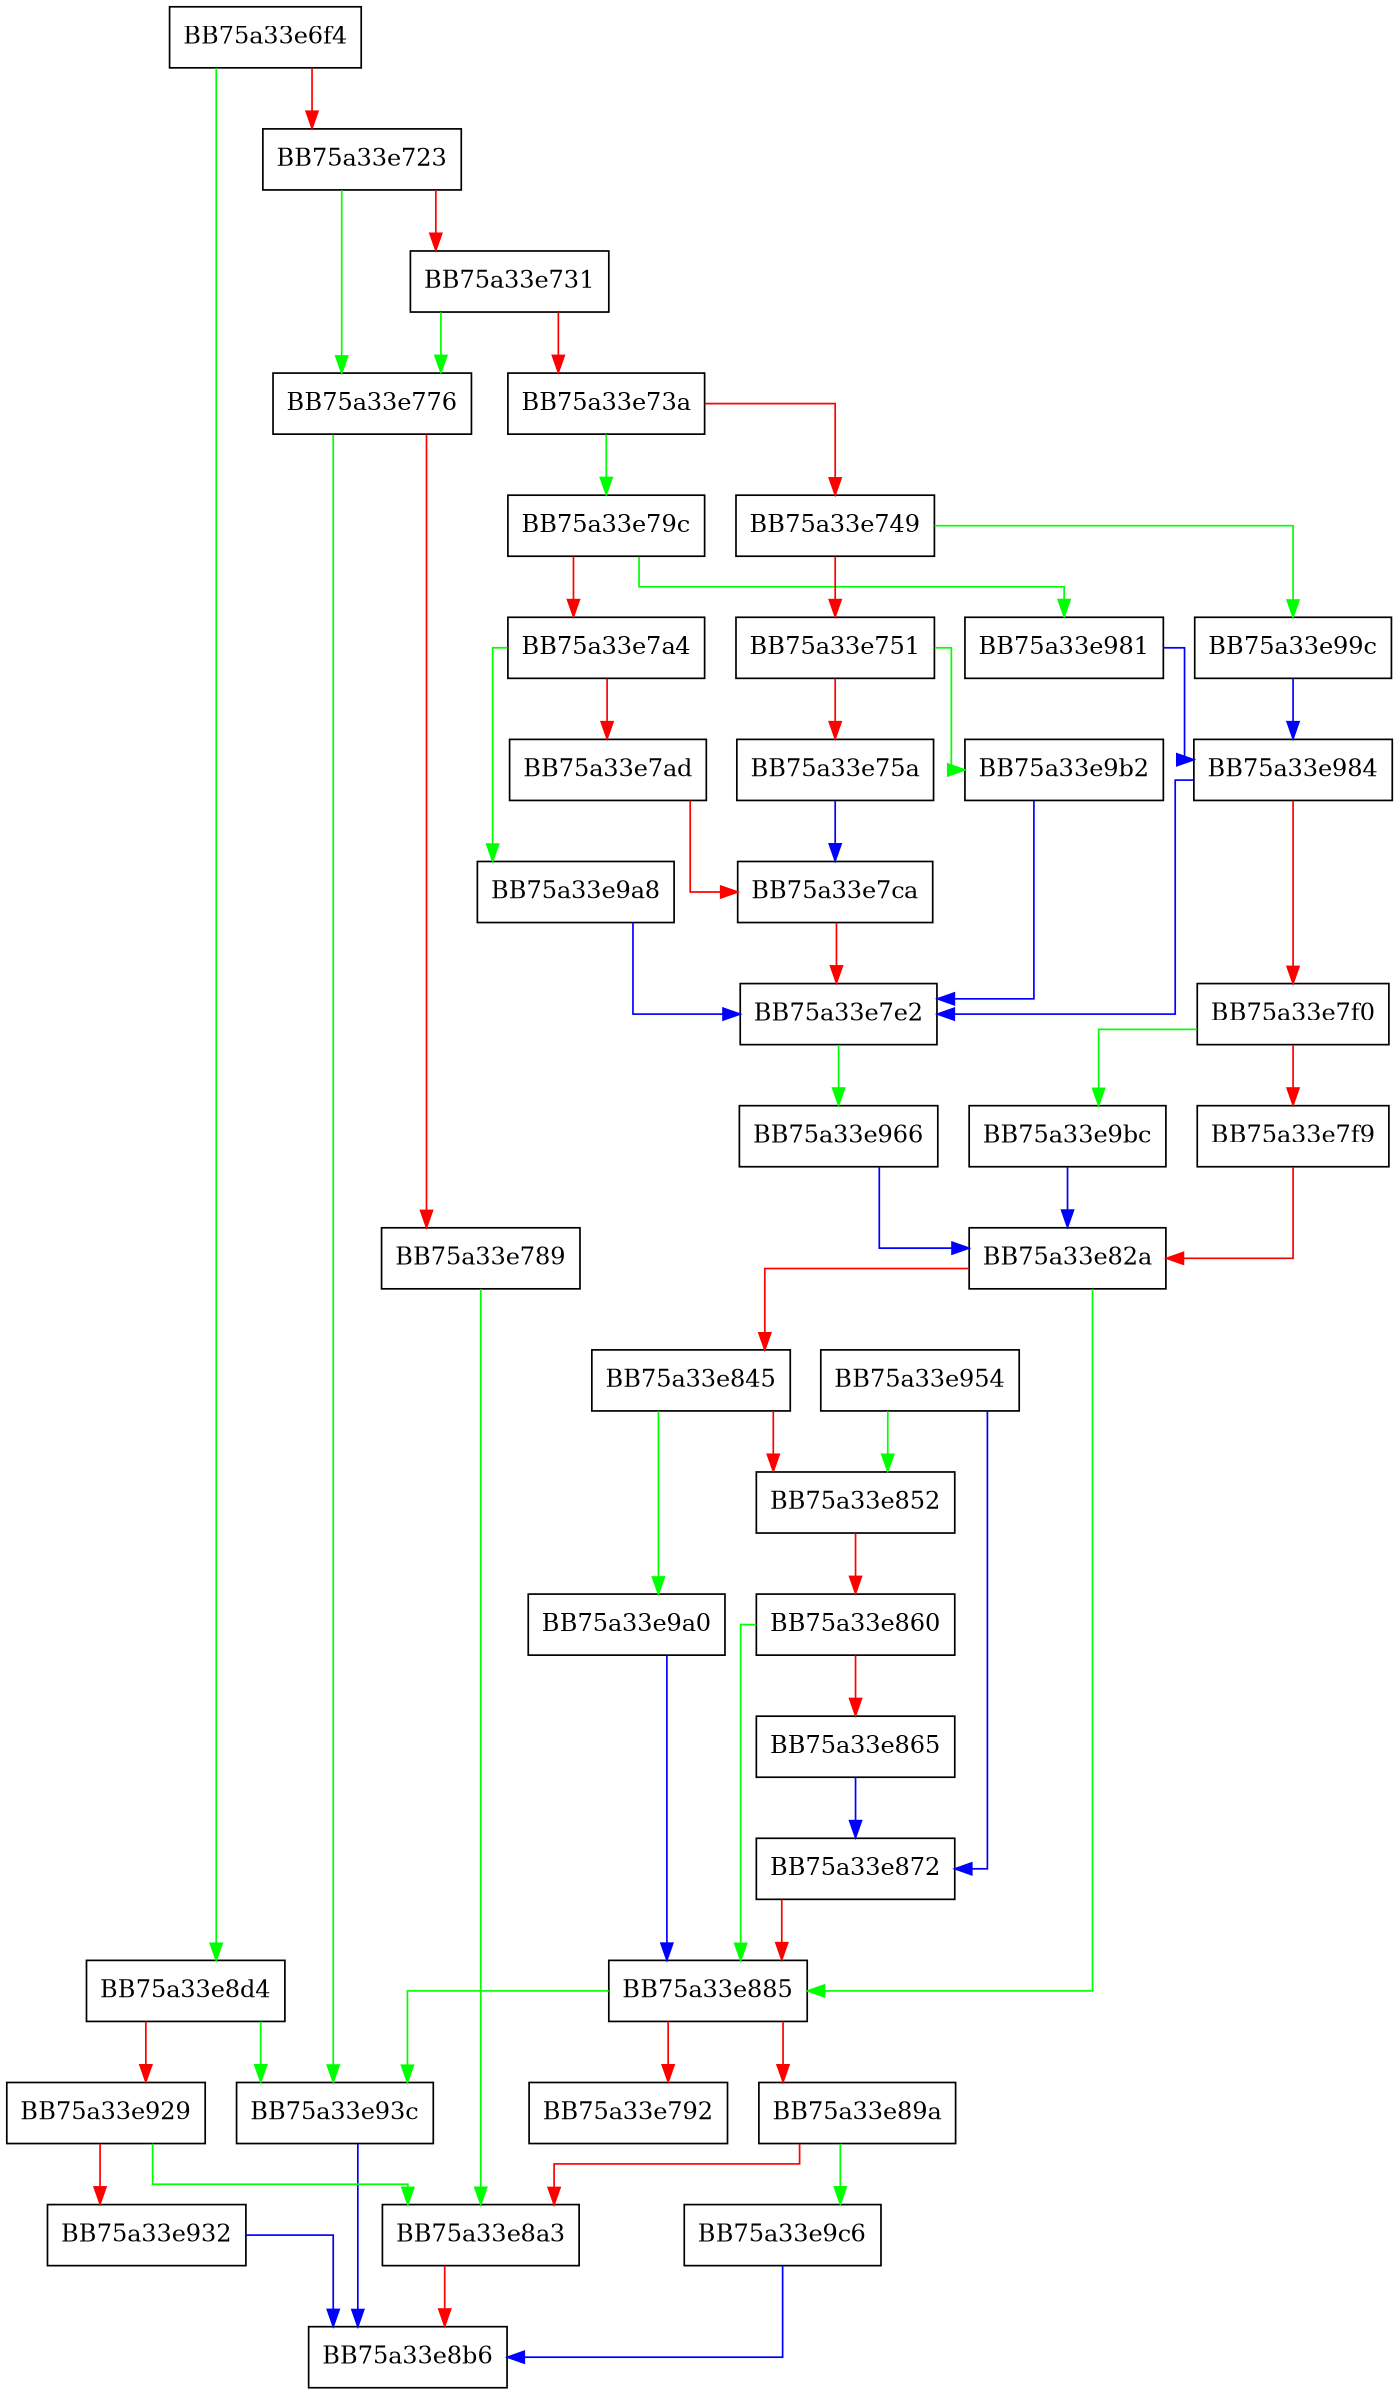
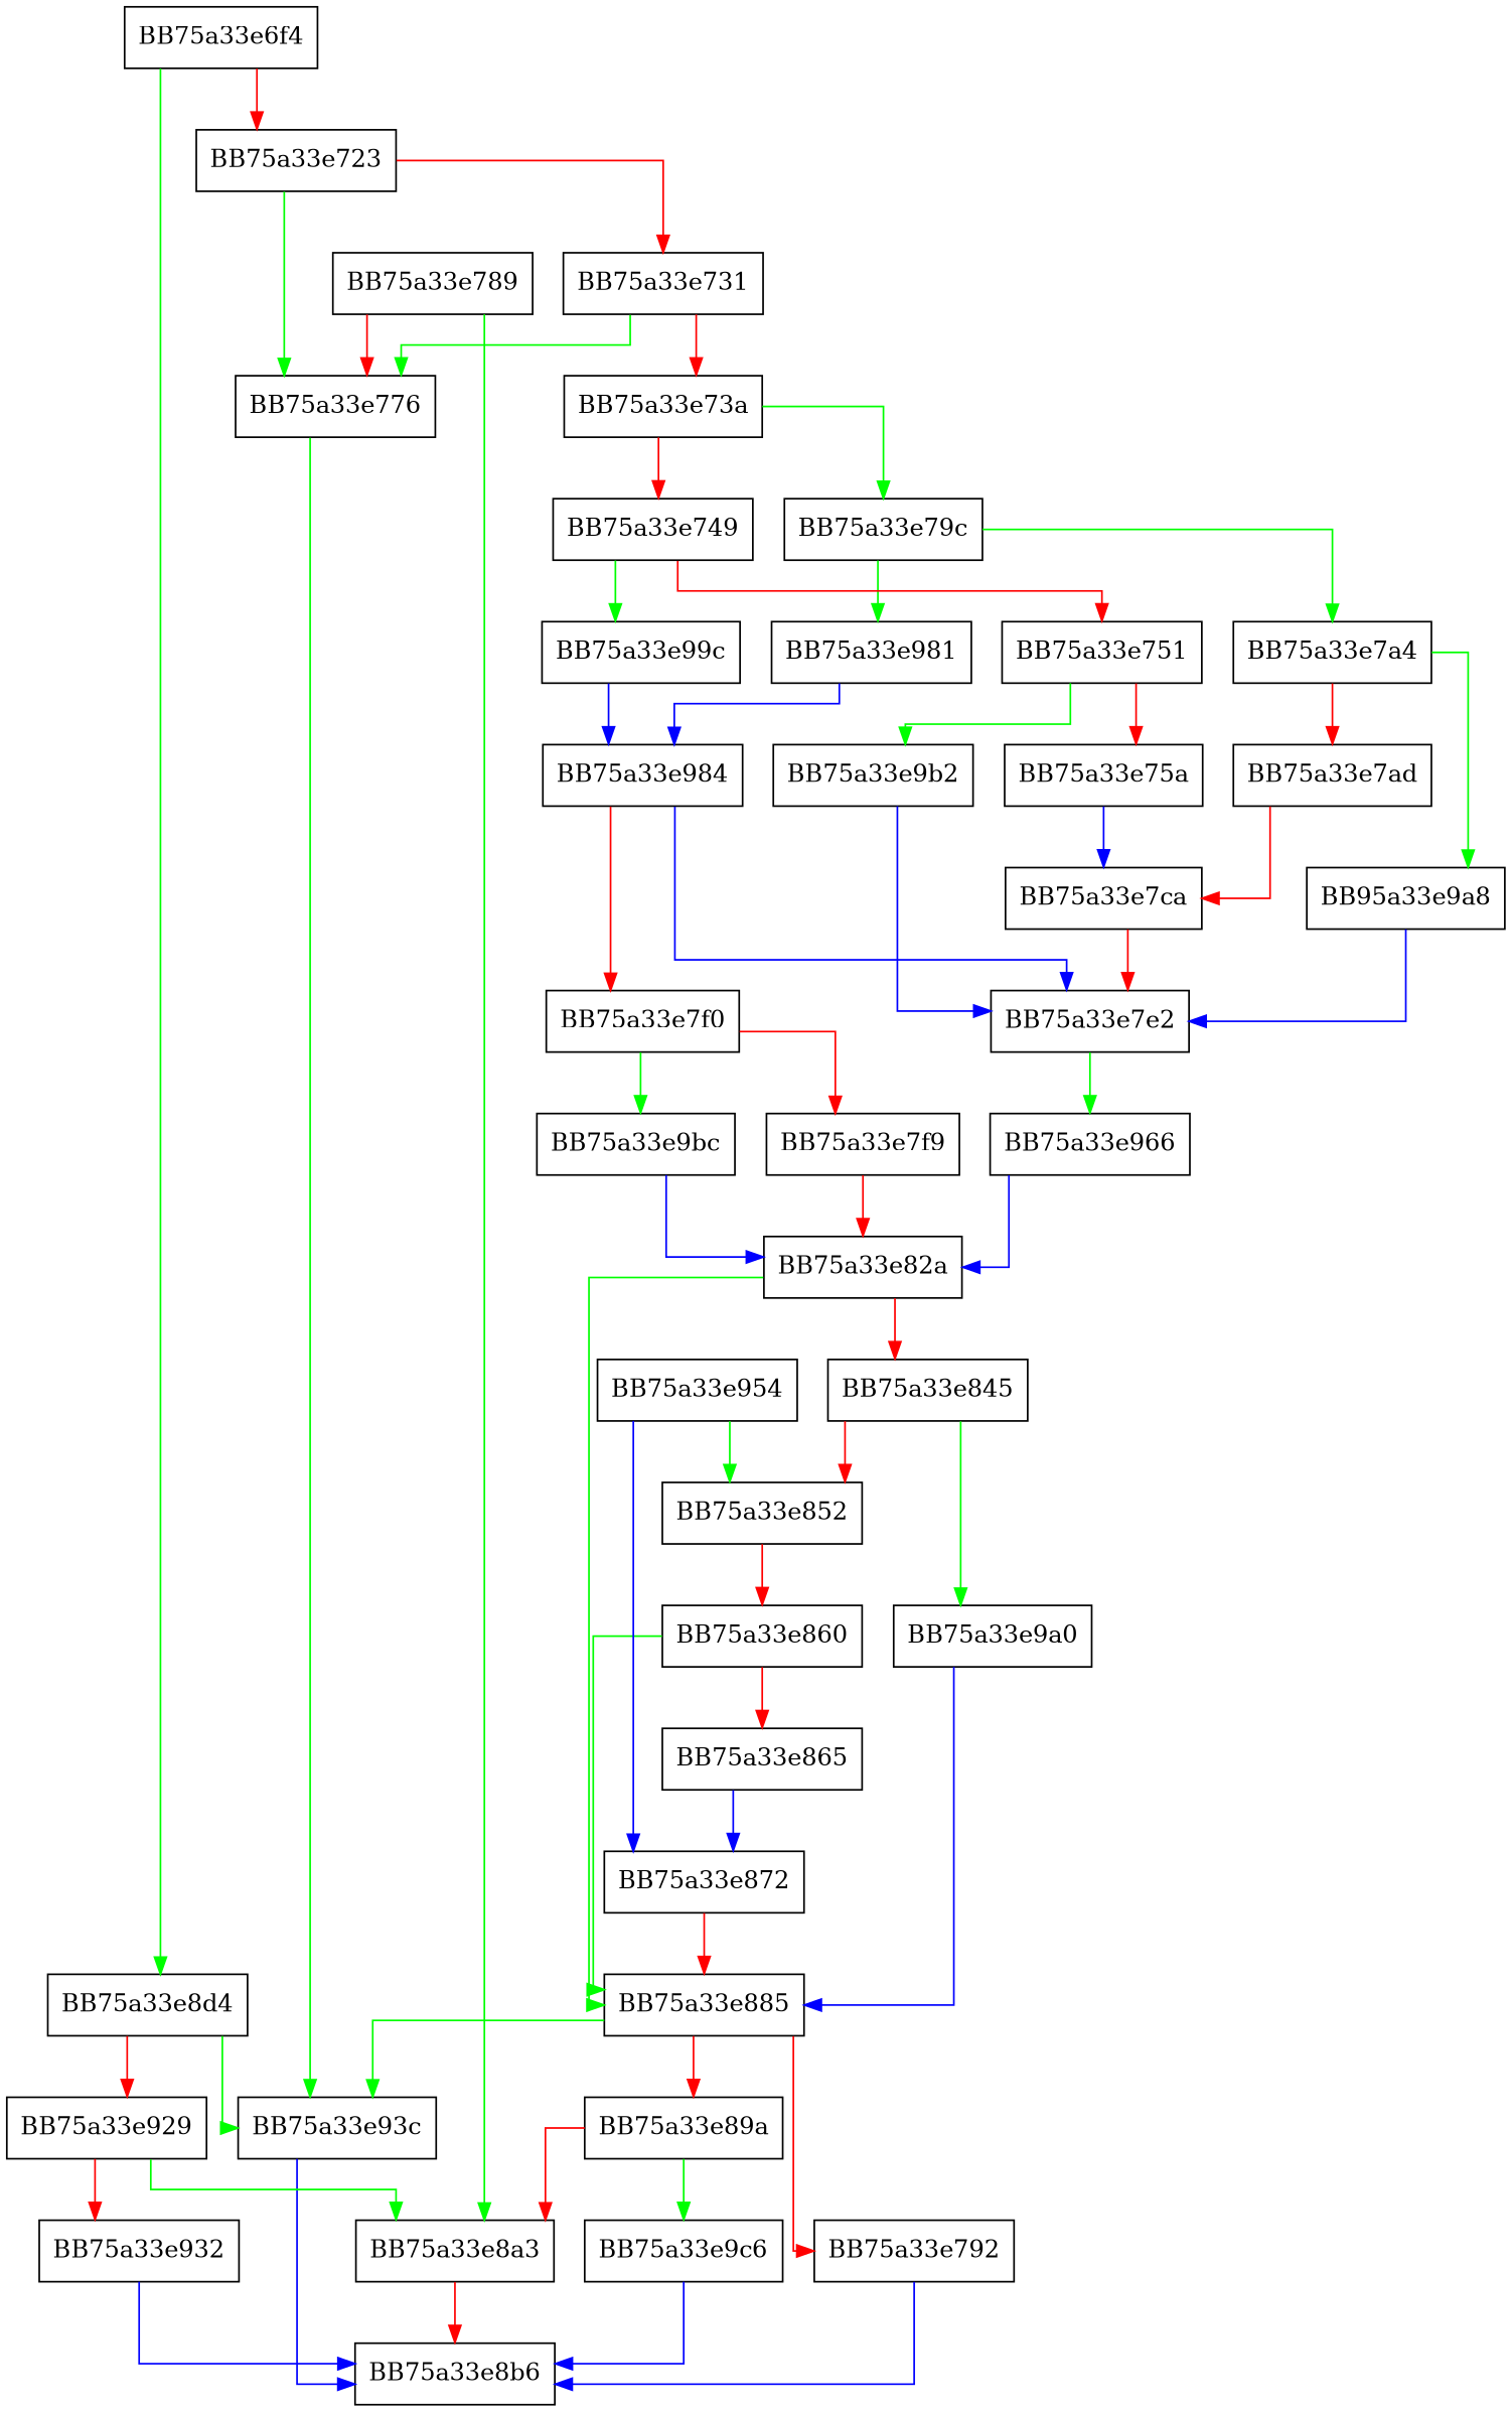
  digraph {
    splines=ortho
    node [shape=box]
    edge [color=red]
    BB75a33e6f4
    BB75a33e8d4
    BB75a33e723
    BB75a33e93c
    BB75a33e929
    n6 [label=BB75a33e776]
    BB75a33e731
    BB75a33e8b6
    BB75a33e8a3
    BB75a33e932
    BB75a33e789
    BB75a33e73a
    BB75a33e79c
    BB75a33e749
    BB75a33e981
    BB75a33e7a4
    BB75a33e99c
    BB75a33e751
    BB75a33e984
-   BB75a33e9a8
+   BB75a33e9a8 [label=BB95a33e9a8]
    BB75a33e7ad
    BB75a33e9b2
    BB75a33e75a
    BB75a33e7e2
    BB75a33e7f0
    BB75a33e7ca
    BB75a33e966
    BB75a33e792
    BB75a33e82a
    BB75a33e9bc
    BB75a33e7f9
    BB75a33e885
    BB75a33e845
    BB75a33e89a
    BB75a33e9a0
    BB75a33e852
    BB75a33e9c6
    BB75a33e860
    BB75a33e954
    BB75a33e872
    BB75a33e865
    BB75a33e6f4 -> BB75a33e8d4 [color=green]
    BB75a33e6f4 -> BB75a33e723
    BB75a33e8d4 -> BB75a33e93c [color=green]
    BB75a33e8d4 -> BB75a33e929
    BB75a33e723 -> n6 [color=green]
    BB75a33e723 -> BB75a33e731
    BB75a33e93c -> BB75a33e8b6 [color=blue]
    BB75a33e929 -> BB75a33e8a3 [color=green]
    BB75a33e929 -> BB75a33e932
    n6 -> BB75a33e93c [color=green]
-   n6 -> BB75a33e789
+   BB75a33e789 -> n6
    BB75a33e731 -> n6 [color=green]
    BB75a33e731 -> BB75a33e73a
    BB75a33e8a3 -> BB75a33e8b6
    BB75a33e932 -> BB75a33e8b6 [color=blue]
    BB75a33e789 -> BB75a33e8a3 [color=green]
    BB75a33e73a -> BB75a33e79c [color=green]
    BB75a33e73a -> BB75a33e749
    BB75a33e79c -> BB75a33e981 [color=green]
-   BB75a33e79c -> BB75a33e7a4
+   BB75a33e79c -> BB75a33e7a4 [color=green]
    BB75a33e749 -> BB75a33e99c [color=green]
    BB75a33e749 -> BB75a33e751
    BB75a33e981 -> BB75a33e984 [color=blue]
    BB75a33e7a4 -> BB75a33e9a8 [color=green]
    BB75a33e7a4 -> BB75a33e7ad
    BB75a33e99c -> BB75a33e984 [color=blue]
    BB75a33e751 -> BB75a33e9b2 [color=green]
    BB75a33e751 -> BB75a33e75a
    BB75a33e984 -> BB75a33e7e2 [color=blue]
    BB75a33e984 -> BB75a33e7f0
    BB75a33e9a8 -> BB75a33e7e2 [color=blue]
    BB75a33e7ad -> BB75a33e7ca
    BB75a33e9b2 -> BB75a33e7e2 [color=blue]
    BB75a33e75a -> BB75a33e7ca [color=blue]
    BB75a33e7e2 -> BB75a33e966 [color=green]
    BB75a33e7f0 -> BB75a33e9bc [color=green]
    BB75a33e7f0 -> BB75a33e7f9
    BB75a33e7ca -> BB75a33e7e2
    BB75a33e966 -> BB75a33e82a [color=blue]
+   BB75a33e792 -> BB75a33e8b6 [color=blue]
    BB75a33e82a -> BB75a33e885 [color=green]
    BB75a33e82a -> BB75a33e845
    BB75a33e9bc -> BB75a33e82a [color=blue]
    BB75a33e7f9 -> BB75a33e82a
    BB75a33e885 -> BB75a33e93c [color=green]
    BB75a33e885 -> BB75a33e792
    BB75a33e885 -> BB75a33e89a
    BB75a33e845 -> BB75a33e9a0 [color=green]
    BB75a33e845 -> BB75a33e852
    BB75a33e89a -> BB75a33e8a3
    BB75a33e89a -> BB75a33e9c6 [color=green]
    BB75a33e9a0 -> BB75a33e885 [color=blue]
    BB75a33e852 -> BB75a33e860
    BB75a33e9c6 -> BB75a33e8b6 [color=blue]
    BB75a33e860 -> BB75a33e885 [color=green]
    BB75a33e860 -> BB75a33e865
    BB75a33e954 -> BB75a33e852 [color=green]
    BB75a33e954 -> BB75a33e872 [color=blue]
    BB75a33e872 -> BB75a33e885
    BB75a33e865 -> BB75a33e872 [color=blue]
  }
